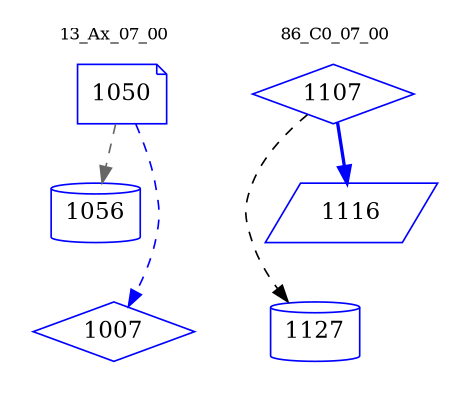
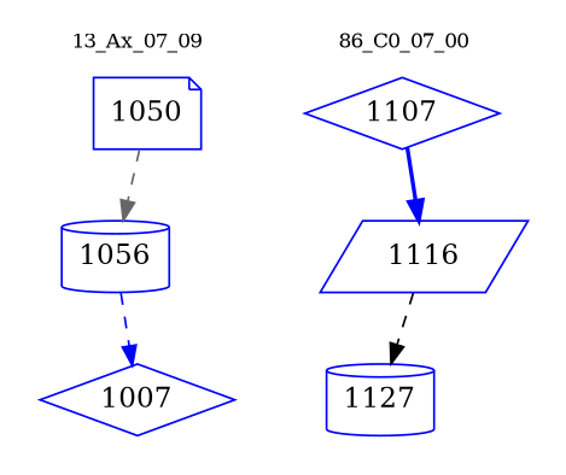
  digraph {
    node [color=blue shape=cylinder]
    edge [color=blue style=dashed]
    n1 [label=1050 shape=note]
    n2 [label=1056]
    n3 [label=1007 shape=diamond]
    n4 [label=1107 shape=diamond]
    n5 [label=1127]
    n6 [label=1116 shape=parallelogram]
    subgraph cluster_1 {
      color=white
      fontsize=10
-     label="13_Ax_07_00"
+     label="13_Ax_07_09"
      n1
      n2
      n3
    }
    subgraph cluster_2 {
      color=white
      fontsize=10
      label="86_C0_07_00"
      n4
      n5
      n6
    }
    n1 -> n2 [color=gray40]
-   n1 -> n3
-   n4 -> n5 [color=black]
+   n2 -> n3
+   n6 -> n5 [color=black]
    n4 -> n6 [style=bold]
  }
